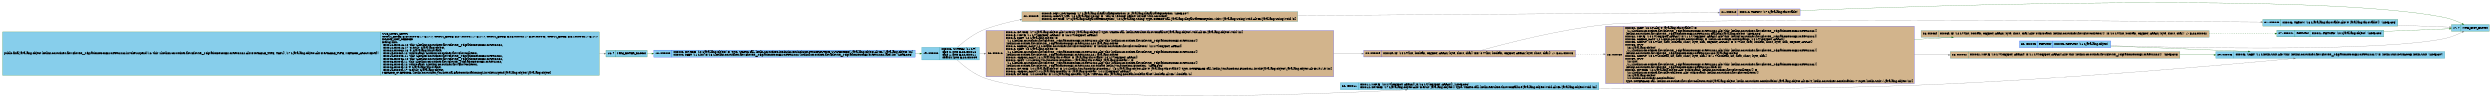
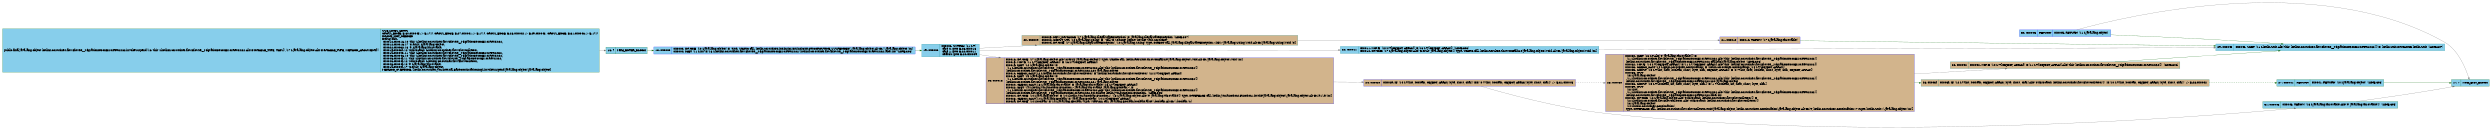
  digraph {
    rankdir=LR
    node [color=blue fillcolor=skyblue shape=record style=filled]
    edge [color=gray40]
    n1 [color=darkgreen label="{16\:\ ?|MTH_ENTER_BLOCK\l}"]
    n2 [label="{18\:\ 0x0000|0x0000: INVOKE  (r0 I:java.lang.Object) =  type: STATIC call: kotlin.coroutines.intrinsics.IntrinsicsKt.getCOROUTINE_SUSPENDED():java.lang.Object A[MD:():java.lang.Object (m)]\l0x0004: IGET  (r1 I:int) = (r6 I:kotlinx.coroutines.flow.FlowKt__MigrationKt$onErrorReturn$2) kotlinx.coroutines.flow.FlowKt__MigrationKt$onErrorReturn$2.label int  (LINE:303)\l}"]
    n3 [color=teal label="{19\:\ 0x0006|0x0006: SWITCH  (r1 I:??)\l case 0: goto B:23:0x0016\l case 1: goto B:22:0x0011\l default: goto B:20:0x0009 \l}"]
    n4 [color=teal fillcolor=tan label="{20\:\ 0x0009|0x0009: NEW_INSTANCE  (r7 I:java.lang.IllegalStateException) =  java.lang.IllegalStateException  (LINE:307)\l0x000b: CONST_STR  (r0 I:java.lang.String) =  \"call to 'resume' before 'invoke' with coroutine\" \l0x000d: INVOKE  (r7 I:java.lang.IllegalStateException), (r0 I:java.lang.String) type: DIRECT call: java.lang.IllegalStateException.\<init\>(java.lang.String):void A[MD:(java.lang.String):void (c)]\l}"]
    n5 [color=teal label="{22\:\ 0x0011|0x0011: MOVE  (r0 I:??[OBJECT, ARRAY]) = (r6 I:??[OBJECT, ARRAY])  (LINE:303)\l0x0012: INVOKE  (r7 I:java.lang.Object A[D('$result' java.lang.Object)]) type: STATIC call: kotlin.ResultKt.throwOnFailure(java.lang.Object):void A[MD:(java.lang.Object):void (m)]\l}"]
    n6 [fillcolor=tan label="{23\:\ 0x0016|0x0016: INVOKE  (r7 I:java.lang.Object A[D('$result' java.lang.Object)]) type: STATIC call: kotlin.ResultKt.throwOnFailure(java.lang.Object):void A[MD:(java.lang.Object):void (m)]\l0x0019: MOVE  (r1 I:??[OBJECT, ARRAY]) = (r6 I:??[OBJECT, ARRAY]) \l0x001a: IGET  (r2 I:java.lang.Object) = \l  (r1 I:kotlinx.coroutines.flow.FlowKt__MigrationKt$onErrorReturn$2 A[D('this' kotlinx.coroutines.flow.FlowKt__MigrationKt$onErrorReturn$2)])\l kotlinx.coroutines.flow.FlowKt__MigrationKt$onErrorReturn$2.L$0 java.lang.Object \l0x001c: CHECK_CAST (r2 I:kotlinx.coroutines.flow.FlowCollector) = (kotlinx.coroutines.flow.FlowCollector) (r2 I:??[OBJECT, ARRAY]) \l0x001e: IGET  (r3 I:java.lang.Object) = \l  (r1 I:kotlinx.coroutines.flow.FlowKt__MigrationKt$onErrorReturn$2 A[D('this' kotlinx.coroutines.flow.FlowKt__MigrationKt$onErrorReturn$2)])\l kotlinx.coroutines.flow.FlowKt__MigrationKt$onErrorReturn$2.L$1 java.lang.Object \l0x0020: CHECK_CAST (r3 I:java.lang.Throwable) = (java.lang.Throwable) (r3 I:??[OBJECT, ARRAY]) \l0x0022: IGET  (r4 I:kotlin.jvm.functions.Function1\<java.lang.Throwable, java.lang.Boolean\>) = \l  (r1 I:kotlinx.coroutines.flow.FlowKt__MigrationKt$onErrorReturn$2 A[D('this' kotlinx.coroutines.flow.FlowKt__MigrationKt$onErrorReturn$2)])\l kotlinx.coroutines.flow.FlowKt__MigrationKt$onErrorReturn$2.$predicate kotlin.jvm.functions.Function1  (LINE:305)\l0x0024: INVOKE  (r4 I:java.lang.Object) = (r4 I:kotlin.jvm.functions.Function1), (r3 I:java.lang.Object A[D('e' java.lang.Throwable)]) type: INTERFACE call: kotlin.jvm.functions.Function1.invoke(java.lang.Object):java.lang.Object A[MD:(P1):R (m)]\l0x0028: CHECK_CAST (r4 I:java.lang.Boolean) = (java.lang.Boolean) (r4 I:??[OBJECT, ARRAY]) \l0x002a: INVOKE  (r4 I:boolean) = (r4 I:java.lang.Boolean) type: VIRTUAL call: java.lang.Boolean.booleanValue():boolean A[MD:():boolean (c)]\l}"]
    n7 [fillcolor=tan label="{21\:\ 0x0010|0x0010: THROW  (r7 I:java.lang.Throwable) \l}"]
    n8 [color=teal label="{29\:\ 0x0043|0x0043: SGET  (r1 I:kotlin.Unit A[D('this' kotlinx.coroutines.flow.FlowKt__MigrationKt$onErrorReturn$2)]) =  kotlin.Unit.INSTANCE kotlin.Unit  (LINE:307)\l}"]
    n9 [fillcolor=tan label="{24\:\ 0x002e|0x002e: IF  (r4 I:??[int, boolean, OBJECT, ARRAY, byte, short, char]) == (0 ??[int, boolean, OBJECT, ARRAY, byte, short, char])  \-\> B:31:0x0046 \l}"]
    n10 [color=darkgreen label="{17\:\ ?|MTH_EXIT_BLOCK\l}"]
    n11 [label="{30\:\ 0x0045|RETURN\l|0x0045: RETURN  (r1 I:java.lang.Object) \l}"]
    n12 [fillcolor=tan label="{25\:\ 0x0030|0x0030: IGET  (r3 I:T A[D('e' java.lang.Throwable)]) = \l  (r1 I:kotlinx.coroutines.flow.FlowKt__MigrationKt$onErrorReturn$2 A[D('this' kotlinx.coroutines.flow.FlowKt__MigrationKt$onErrorReturn$2)])\l kotlinx.coroutines.flow.FlowKt__MigrationKt$onErrorReturn$2.$fallback java.lang.Object  (LINE:306)\l0x0032: MOVE  (r4 I:??[OBJECT, ARRAY]) = (r1 I:??[OBJECT, ARRAY] A[D('this' kotlinx.coroutines.flow.FlowKt__MigrationKt$onErrorReturn$2)]) \l0x0033: CHECK_CAST (r4 I:kotlin.coroutines.Continuation) = (kotlin.coroutines.Continuation) (r4 I:??[OBJECT, ARRAY]) \l0x0035: CONST  (r5 I:??[int, float, boolean, short, byte, char, OBJECT, ARRAY]) = (0 ??[int, float, boolean, short, byte, char, OBJECT, ARRAY]) \l0x0036: IPUT  \l  (r5 I:java.lang.Object)\l  (r1 I:kotlinx.coroutines.flow.FlowKt__MigrationKt$onErrorReturn$2 A[D('this' kotlinx.coroutines.flow.FlowKt__MigrationKt$onErrorReturn$2)])\l kotlinx.coroutines.flow.FlowKt__MigrationKt$onErrorReturn$2.L$0 java.lang.Object \l0x0038: CONST  (r5 I:??[boolean, int, float, short, byte, char]) = (1 ??[boolean, int, float, short, byte, char]) \l0x0039: IPUT  \l  (r8 I:int)\l  (r1 I:kotlinx.coroutines.flow.FlowKt__MigrationKt$onErrorReturn$2 A[D('this' kotlinx.coroutines.flow.FlowKt__MigrationKt$onErrorReturn$2)])\l kotlinx.coroutines.flow.FlowKt__MigrationKt$onErrorReturn$2.label int \l0x003b: INVOKE  (r2 I:java.lang.Object A[D('$this$catch' kotlinx.coroutines.flow.FlowCollector)]) = \l  (r2 I:kotlinx.coroutines.flow.FlowCollector A[D('$this$catch' kotlinx.coroutines.flow.FlowCollector)])\l  (r3 I:java.lang.Object)\l  (r4 I:kotlin.coroutines.Continuation)\l type: INTERFACE call: kotlinx.coroutines.flow.FlowCollector.emit(java.lang.Object, kotlin.coroutines.Continuation):java.lang.Object A[MD:(T, kotlin.coroutines.Continuation\<? super kotlin.Unit\>):java.lang.Object (m)]\l}"]
    n13 [color=darkgreen label="{31\:\ 0x0046|0x0046: THROW  (r3 I:java.lang.Throwable A[D('e' java.lang.Throwable)])  (LINE:305)\l}"]
    n14 [color=teal fillcolor=tan label="{26\:\ 0x003f|0x003f: IF  (r2 I:??[int, boolean, OBJECT, ARRAY, byte, short, char] A[D('$this$catch' kotlinx.coroutines.flow.FlowCollector)]) != (r0 I:??[int, boolean, OBJECT, ARRAY, byte, short, char])  \-\> B:28:0x0042 \l}"]
    n15 [color=teal fillcolor=tan label="{28\:\ 0x0042|0x0042: MOVE  (r0 I:??[OBJECT, ARRAY]) = (r1 I:??[OBJECT, ARRAY] A[D('this' kotlinx.coroutines.flow.FlowKt__MigrationKt$onErrorReturn$2)])  (LINE:306)\l}"]
    n16 [color=darkgreen label="{27\:\ 0x0041|RETURN\l|0x0041: RETURN  (r0 I:java.lang.Object)  (LINE:303)\l}"]
    n17 [color=darkgreen label="{public final java.lang.Object kotlinx.coroutines.flow.FlowKt__MigrationKt$onErrorReturn$2.invokeSuspend((r6 'this' I:kotlinx.coroutines.flow.FlowKt__MigrationKt$onErrorReturn$2 A[IMMUTABLE_TYPE, THIS]), (r7 I:java.lang.Object A[IMMUTABLE_TYPE, METHOD_ARGUMENT]))  | USE_LINES_HINTS\lCROSS_EDGE: B:30:0x0045 \-\> B:17:?, CROSS_EDGE: B:27:0x0041 \-\> B:17:?, CROSS_EDGE: B:28:0x0042 \-\> B:29:0x0043, CROSS_EDGE: B:31:0x0046 \-\> B:17:?\lINLINE_NOT_NEEDED\lDebug Info:\l  0x0012\-0x0016: r0 'this' Lkotlinx\/coroutines\/flow\/FlowKt__MigrationKt$onErrorReturn$2;\l  0x0012\-0x0016: r7 '$result' Ljava\/lang\/Object;\l  0x0022\-0x0030: r3 'e' Ljava\/lang\/Throwable;\l  0x001e\-0x003f: r2 '$this$catch' Lkotlinx\/coroutines\/flow\/FlowCollector;\l  0x001a\-0x0043: r1 'this' Lkotlinx\/coroutines\/flow\/FlowKt__MigrationKt$onErrorReturn$2;\l  0x0043\-0x0046: r0 'this' Lkotlinx\/coroutines\/flow\/FlowKt__MigrationKt$onErrorReturn$2;\l  0x0046\-0x004f: r1 'this' Lkotlinx\/coroutines\/flow\/FlowKt__MigrationKt$onErrorReturn$2;\l  0x0046\-0x004f: r2 '$this$catch' Lkotlinx\/coroutines\/flow\/FlowCollector;\l  0x0046\-0x004f: r3 'e' Ljava\/lang\/Throwable;\l  0x001a\-0x004f: r7 '$result' Ljava\/lang\/Object;\lMETHOD_OVERRIDE: [kotlin.coroutines.jvm.internal.BaseContinuationImpl.invokeSuspend(java.lang.Object):java.lang.Object]\l}"]
    n1 -> n2 [color=darkgreen]
    n2 -> n3 [color=darkgreen]
    n3 -> n4
    n3 -> n5
    n3 -> n6
    n4 -> n7
    n5 -> n8
    n6 -> n9
-   n7 -> n10 [color=darkgreen]
+   n7 -> n8 [color=darkgreen]
    n9 -> n12 [style=dashed]
    n9 -> n13
    n11 -> n8 [color=darkgreen]
    n11 -> n10
    n12 -> n14 [color=darkgreen]
    n12 -> n15
    n13 -> n10
    n14 -> n16 [color=darkgreen style=dashed]
    n15 -> n8 [color=darkgreen]
    n16 -> n10 [color=darkgreen]
    n17 -> n1
  }
